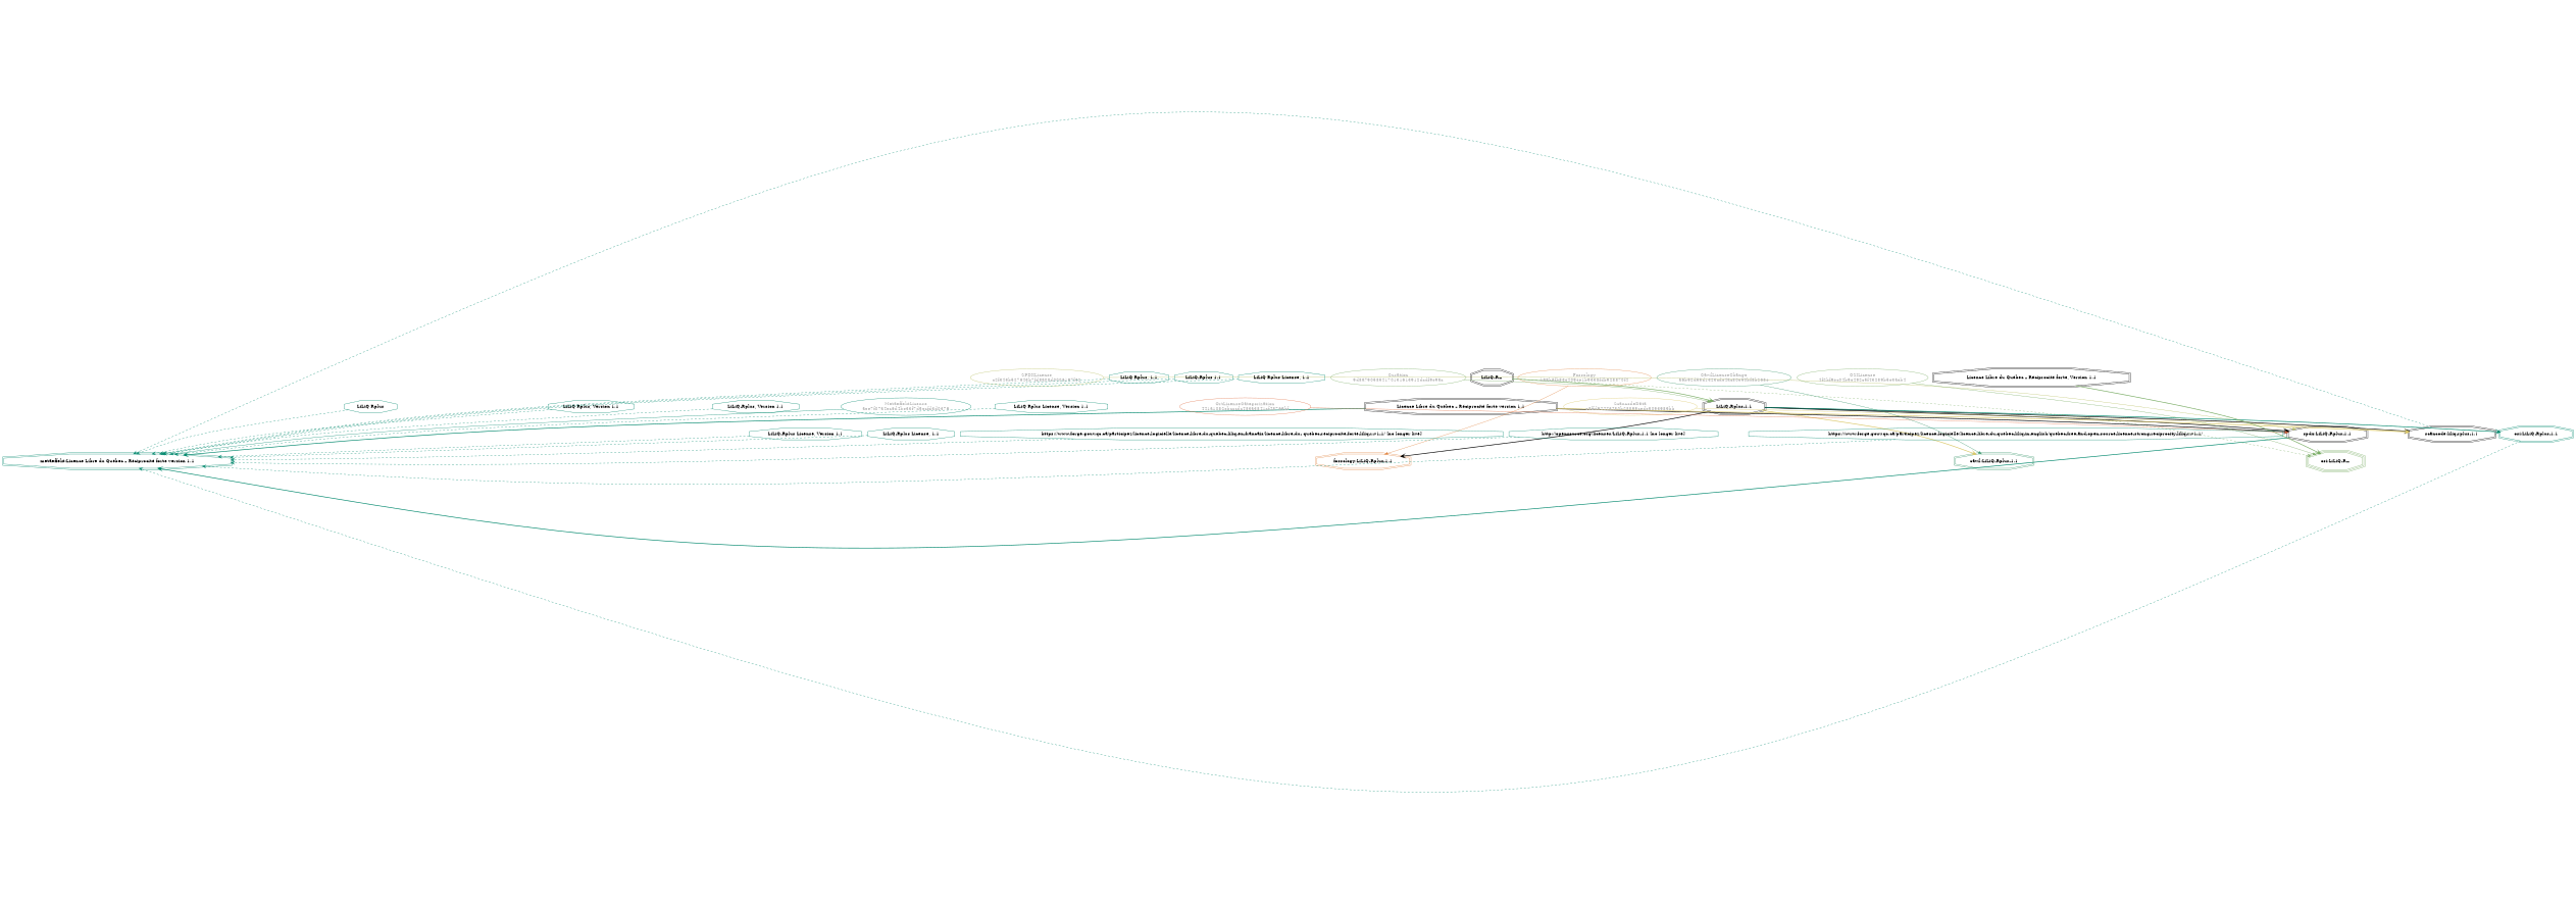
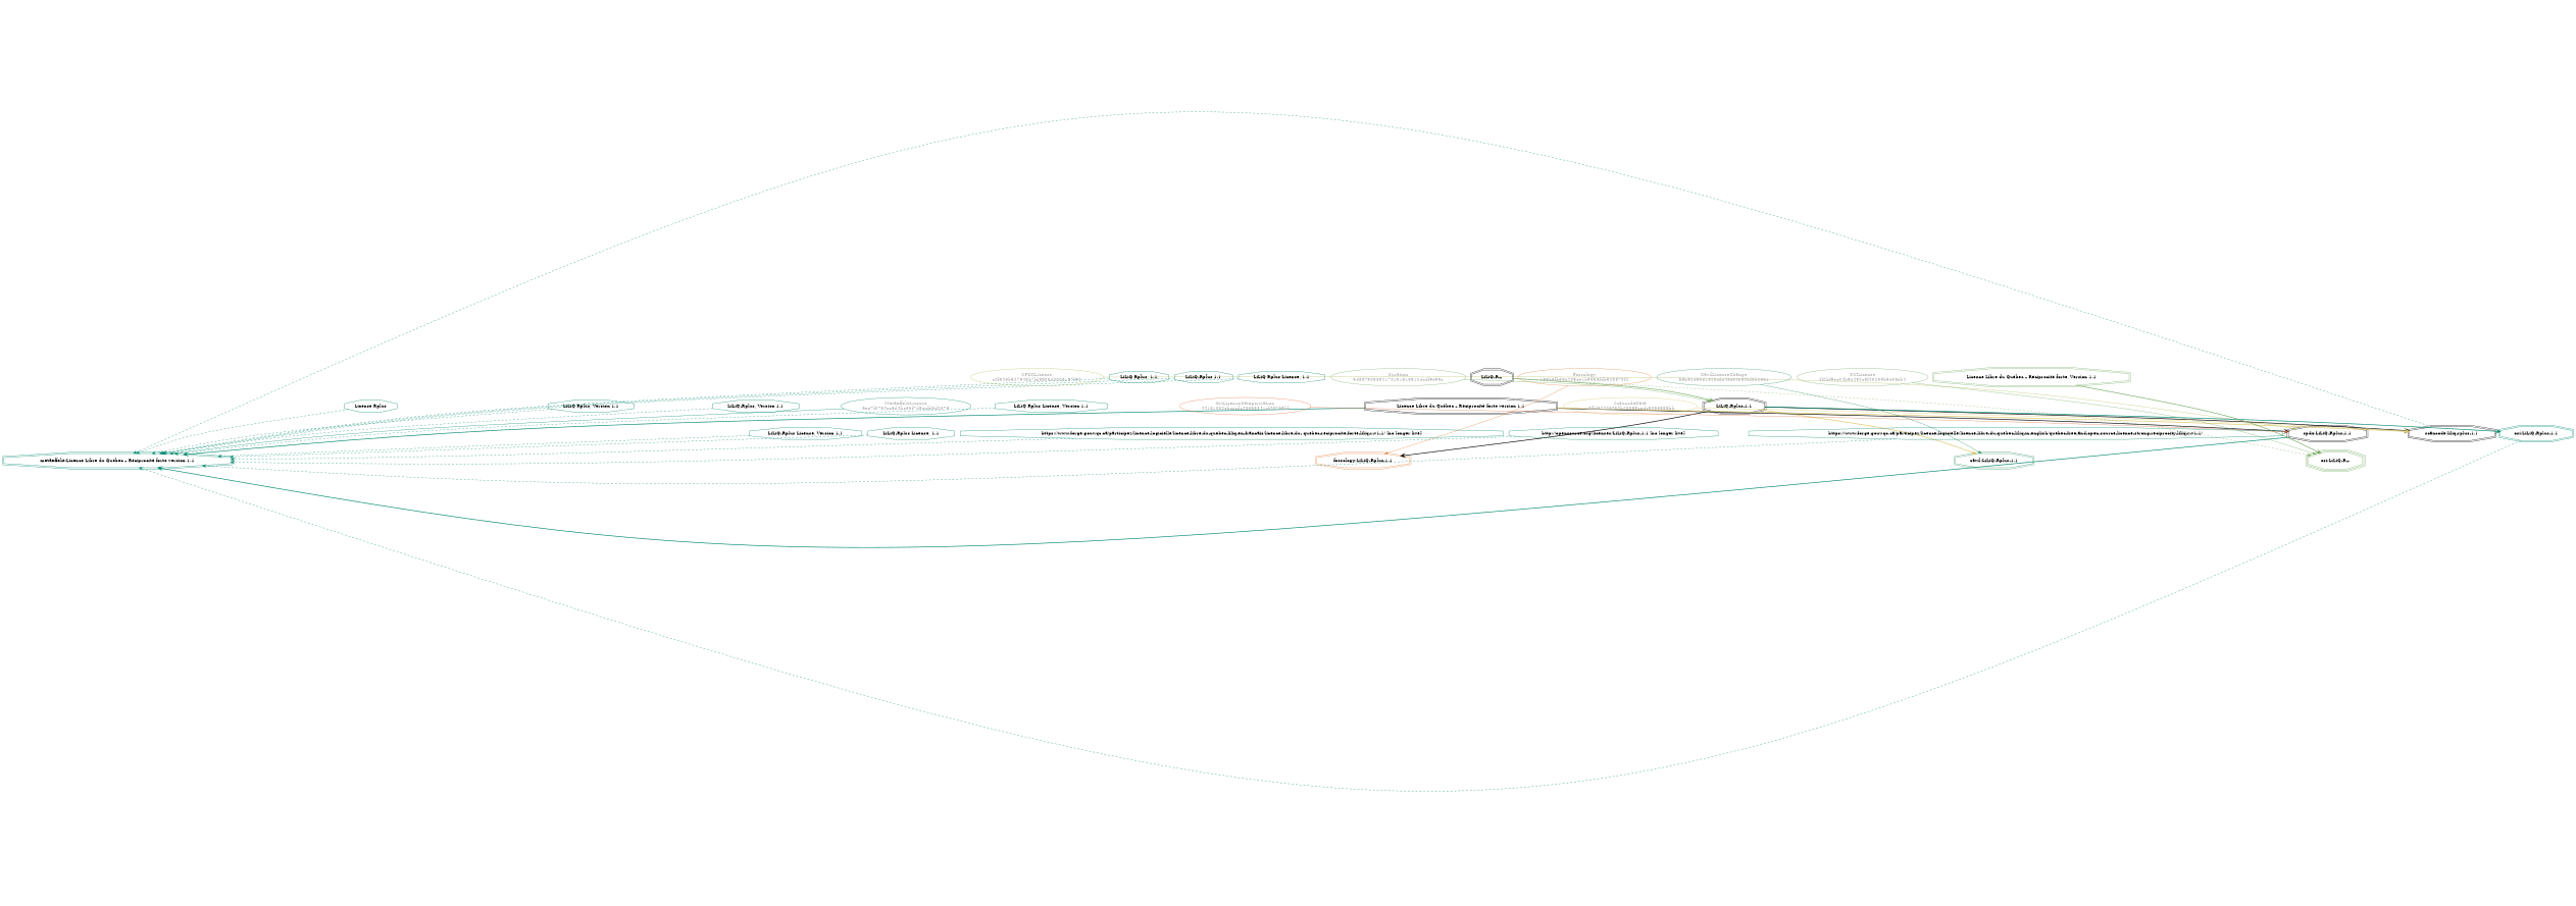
  strict digraph {
    splines=curved
    node [color="#00876c" shape=octagon]
    edge [color="#00876c" weight=0.5 arrowhead=vee style=dashed]
    n1 [color="#b8bf62" fillcolor="beige;1" fontcolor=gray label="SPDXLicense\nc2f343b527643b7fd8a08d0006197f32" shape=ellipse]
    n2 [label="spdx:LiLiQ-Rplus-1.1" shape=doubleoctagon color=""]
    n3 [label="metaeffekt:Licence Libre du Québec – Réciprocité forte version 1.1" shape=doubleoctagon]
    n4 [label="LiLiQ-Rplus-1.1" shape=doubleoctagon color=""]
    n5 [label="scancode:liliq-rplus-1.1" shape=doubleoctagon color=""]
    n6 [color="#e18745" label="fossology:LiLiQ-Rplus-1.1" shape=doubleoctagon]
    n7 [color="#379469" label="cavil:LiLiQ-Rplus-1.1" shape=doubleoctagon]
    n8 [label="osi:LiLiQ-Rplus-1.1" shape=doubleoctagon]
    n9 [label="Licence Libre du Québec – Réciprocité forte version 1.1" shape=doubleoctagon color=""]
    n10 [color="#78ab63" fillcolor="beige;1" fontcolor=gray label="OSILicense\n4f2bf9ec04b9e492c5f43289b5e3aeb4" shape=ellipse]
    n11 [color="#78ab63" label="osi:LiLiQ-R+" shape=tripleoctagon]
    n12 [label="LiLiQ-R+" shape=doubleoctagon color=""]
-   n13 [color=black label="Licence Libre du Québec – Réciprocité forte, Version 1.1" shape=doubleoctagon]
+   n13 [color="#78ab63" label="Licence Libre du Québec – Réciprocité forte, Version 1.1" shape=doubleoctagon]
    n14 [color="#dac767" fillcolor="beige;1" fontcolor=gray label="ScancodeData\ne8ffd9444a480b28899cede5093989bb" shape=ellipse]
    n15 [color="#e18745" fillcolor="beige;1" fontcolor=gray label="Fossology\nb99b5fb53e409ee1b9338fdb928870f4" shape=ellipse]
    n16 [color="#e06f45" fillcolor="beige;1" fontcolor=gray label="OrtLicenseCategorization\n441a1082ebcccdc483a3841cf48769bf" shape=ellipse]
    n17 [color="#379469" fillcolor="beige;1" fontcolor=gray label="CavilLicenseChange\na6b92d55d1323cde4ac80e50bf8b268e" shape=ellipse]
    n18 [fillcolor="beige;1" fontcolor=gray label="MetaeffektLicense\naee7f07a4ec6d4be33f7d5ecfd3d0379" shape=ellipse]
-   n19 [label="LiLiQ Rplus"]
+   n19 [label="License Rplus"]
    n20 [label="LiLiQ Rplus, Version 1.1"]
    n21 [label="LiLiQ Rplus, 1.1"]
    n22 [label="LiLiQ-Rplus, Version 1.1"]
    n23 [label="LiLiQ-Rplus 1.1"]
    n24 [label="LiLiQ Rplus License, Version 1.1"]
    n25 [label="LiLiQ Rplus License, 1.1"]
    n26 [label="LiLiQ-Rplus License, Version 1.1"]
    n27 [label="LiLiQ-Rplus License, 1.1"]
    n28 [label="https://www.forge.gouv.qc.ca/participez/licence-logicielle/licence-libre-du-quebec-liliq-en-francais/licence-libre-du- quebec-reciprocite-forte-liliq-r-v1-1/ [no longer live]"]
    n29 [label="http://opensource.org/licenses/LiLiQ-Rplus-1.1 [no longer live]"]
    n30 [label="https://www.forge.gouv.qc.ca/participez/licence-logicielle/licence-libre-du-quebec-liliq-in-english/quebec-free-and-open-source-licence-strong-reciprocity-liliq-r-v1-1/"]
    n31 [color="#78ab63" fillcolor="beige;1" fontcolor=gray label="Curation\n9d8a7905854170131613912dcdf9e9ac" shape=ellipse]
    n1 -> n2 [color="#b8bf62" arrowhead="" style=""]
    n2 -> n3 [style=bold weight=0.7]
-   n4 -> n2 [style=bold weight=0.7 color=""]
    n4 -> n5 [style=bold weight=0.7 color=""]
    n4 -> n6 [color=black style=bold weight=0.7]
    n4 -> n7 [color="#dac767" style=bold weight=0.7]
    n4 -> n8 [style=bold weight=0.7]
    n5 -> n3
    n8 -> n3
    n9 -> n2 [color=black style=bold weight=0.7]
    n9 -> n3 [style=bold weight=0.7]
    n9 -> n5 [color="#dac767" style=bold weight=0.7]
    n10 -> n11 [color="#78ab63" arrowhead="" style=""]
    n12 -> n4 [color="#78ab63" style=bold weight=0.7]
    n12 -> n11 [color="#78ab63" weight=0.7]
    n13 -> n11 [color="#78ab63" style=bold weight=0.7]
    n14 -> n5 [color="#dac767" arrowhead="" style=""]
    n15 -> n6 [color="#e18745" arrowhead="" style=""]
    n16 -> n2 [color="#e06f45" arrowhead="" style=""]
    n17 -> n7 [color="#379469" arrowhead="" style=""]
    n18 -> n3 [arrowhead="" style=""]
    n19 -> n3
    n20 -> n3
    n21 -> n3
    n22 -> n3
    n23 -> n3
    n24 -> n3
    n25 -> n3
    n26 -> n3
    n27 -> n3
    n28 -> n3
    n29 -> n3
    n30 -> n3
    n31 -> n4 [color="#78ab63" arrowhead="" style=""]
  }
